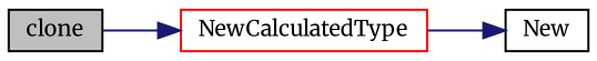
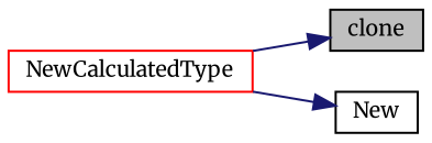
  digraph {
    fontname=Merriweather
    rankdir=LR
    node [color=black fontname=Merriweather fontsize=10 shape=record]
    edge [color=midnightblue fontname=Merriweather fontsize=10 labelfontname=FreeSans labelfontsize=10 style=solid]
    n1 [fillcolor=grey75 fontcolor=black height=0.2 label=clone style=filled width=0.4]
    n2 [color=red height=0.2 label=NewCalculatedType width=0.4]
    n3 [height=0.2 label=New width=0.4]
-   n1 -> n2
+   n2 -> n1
    n2 -> n3
  }
